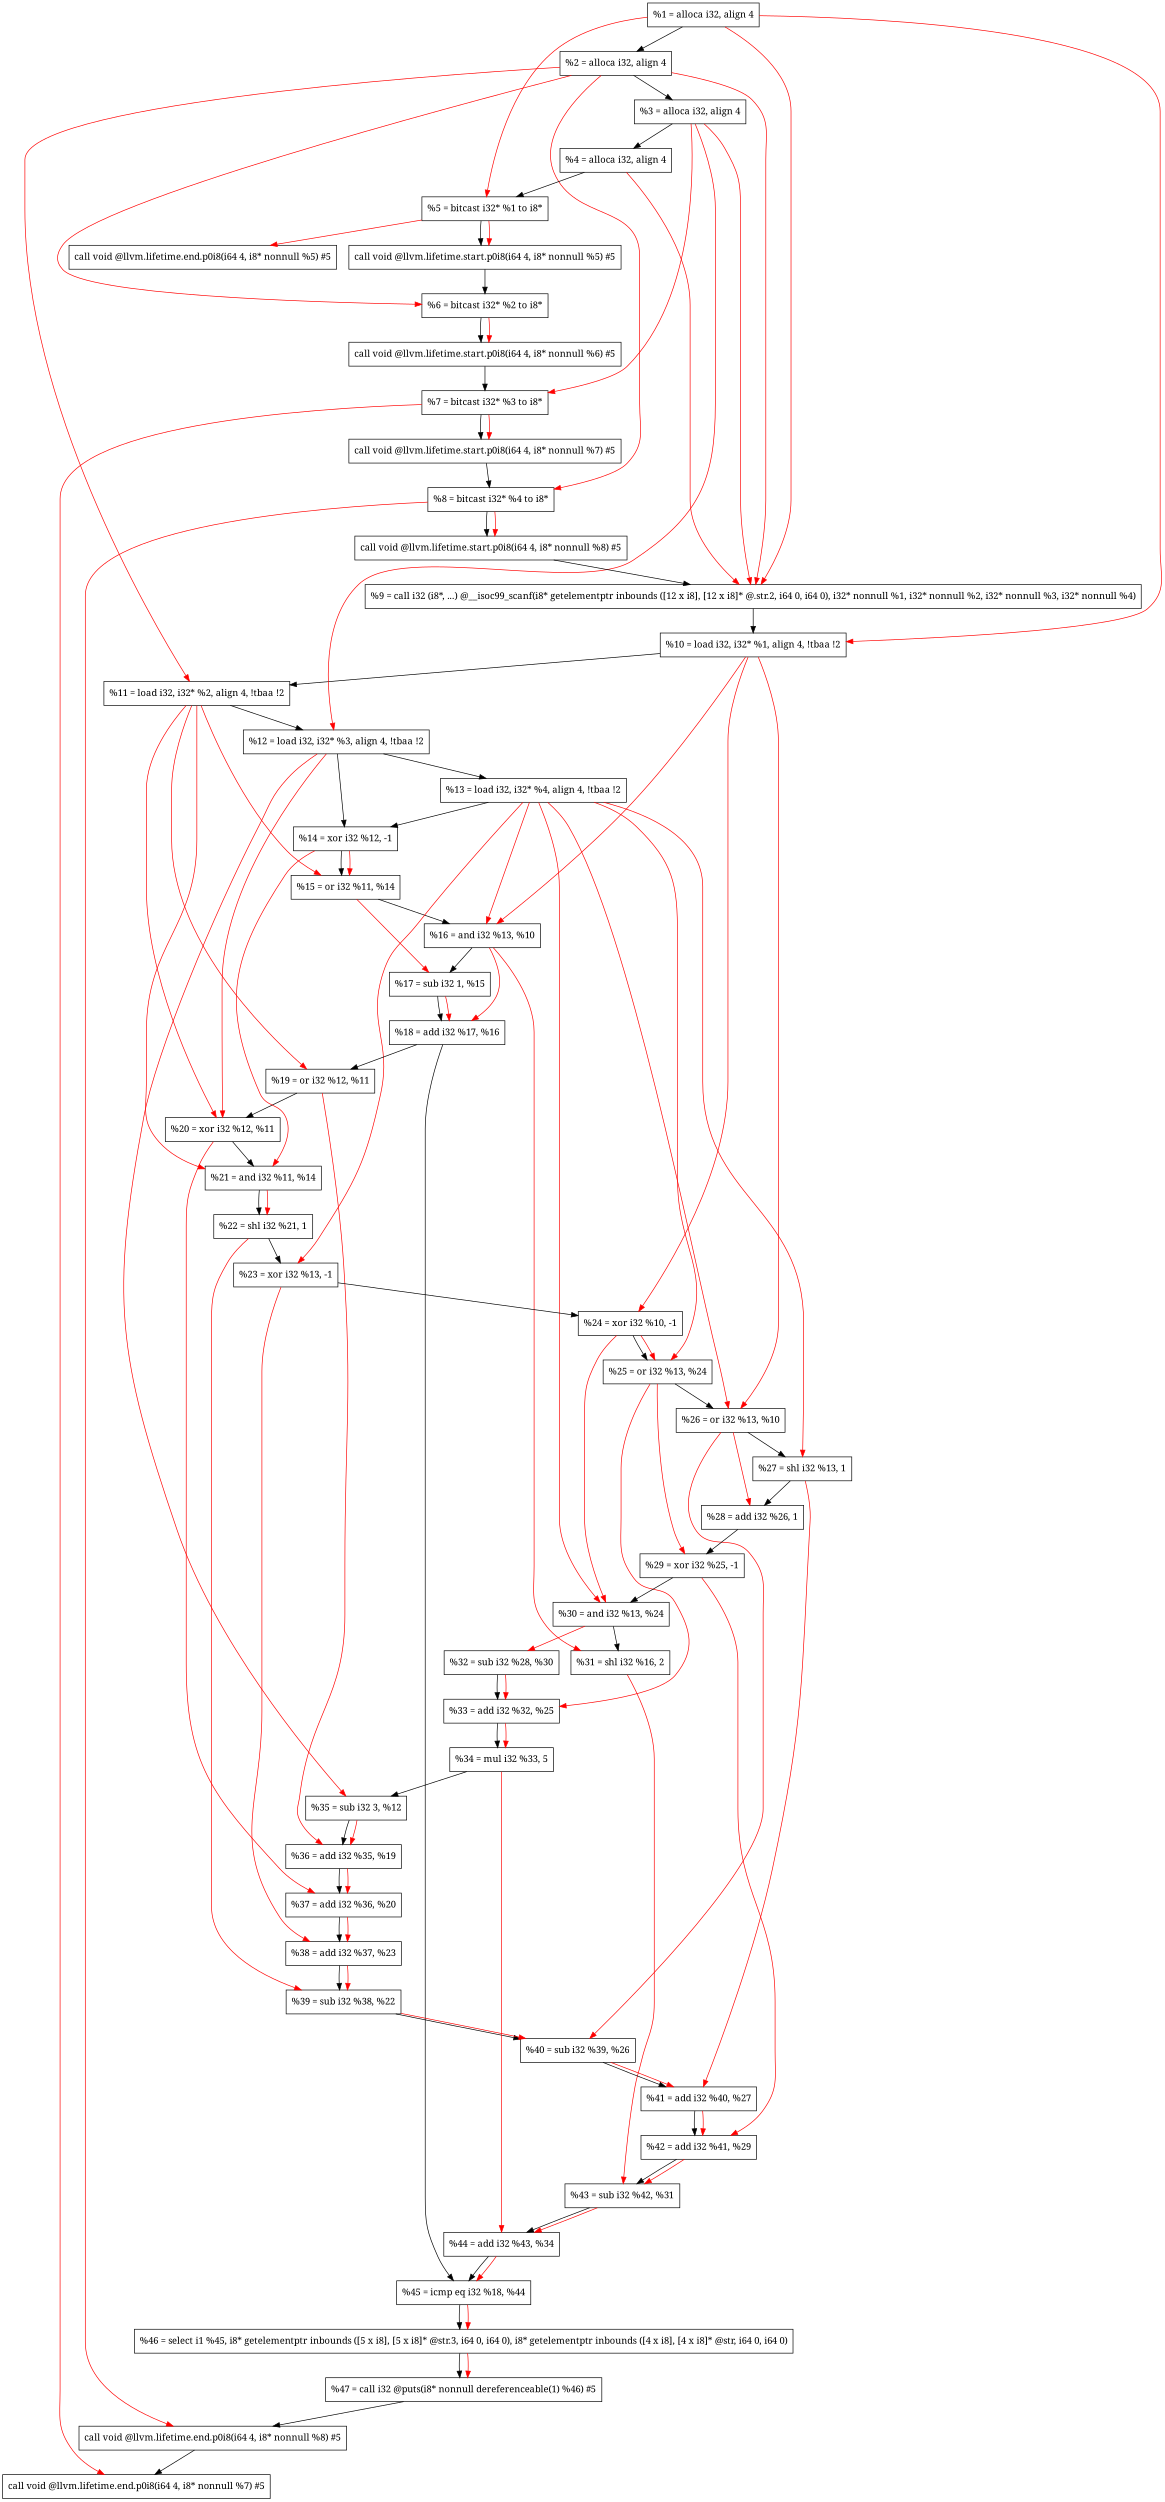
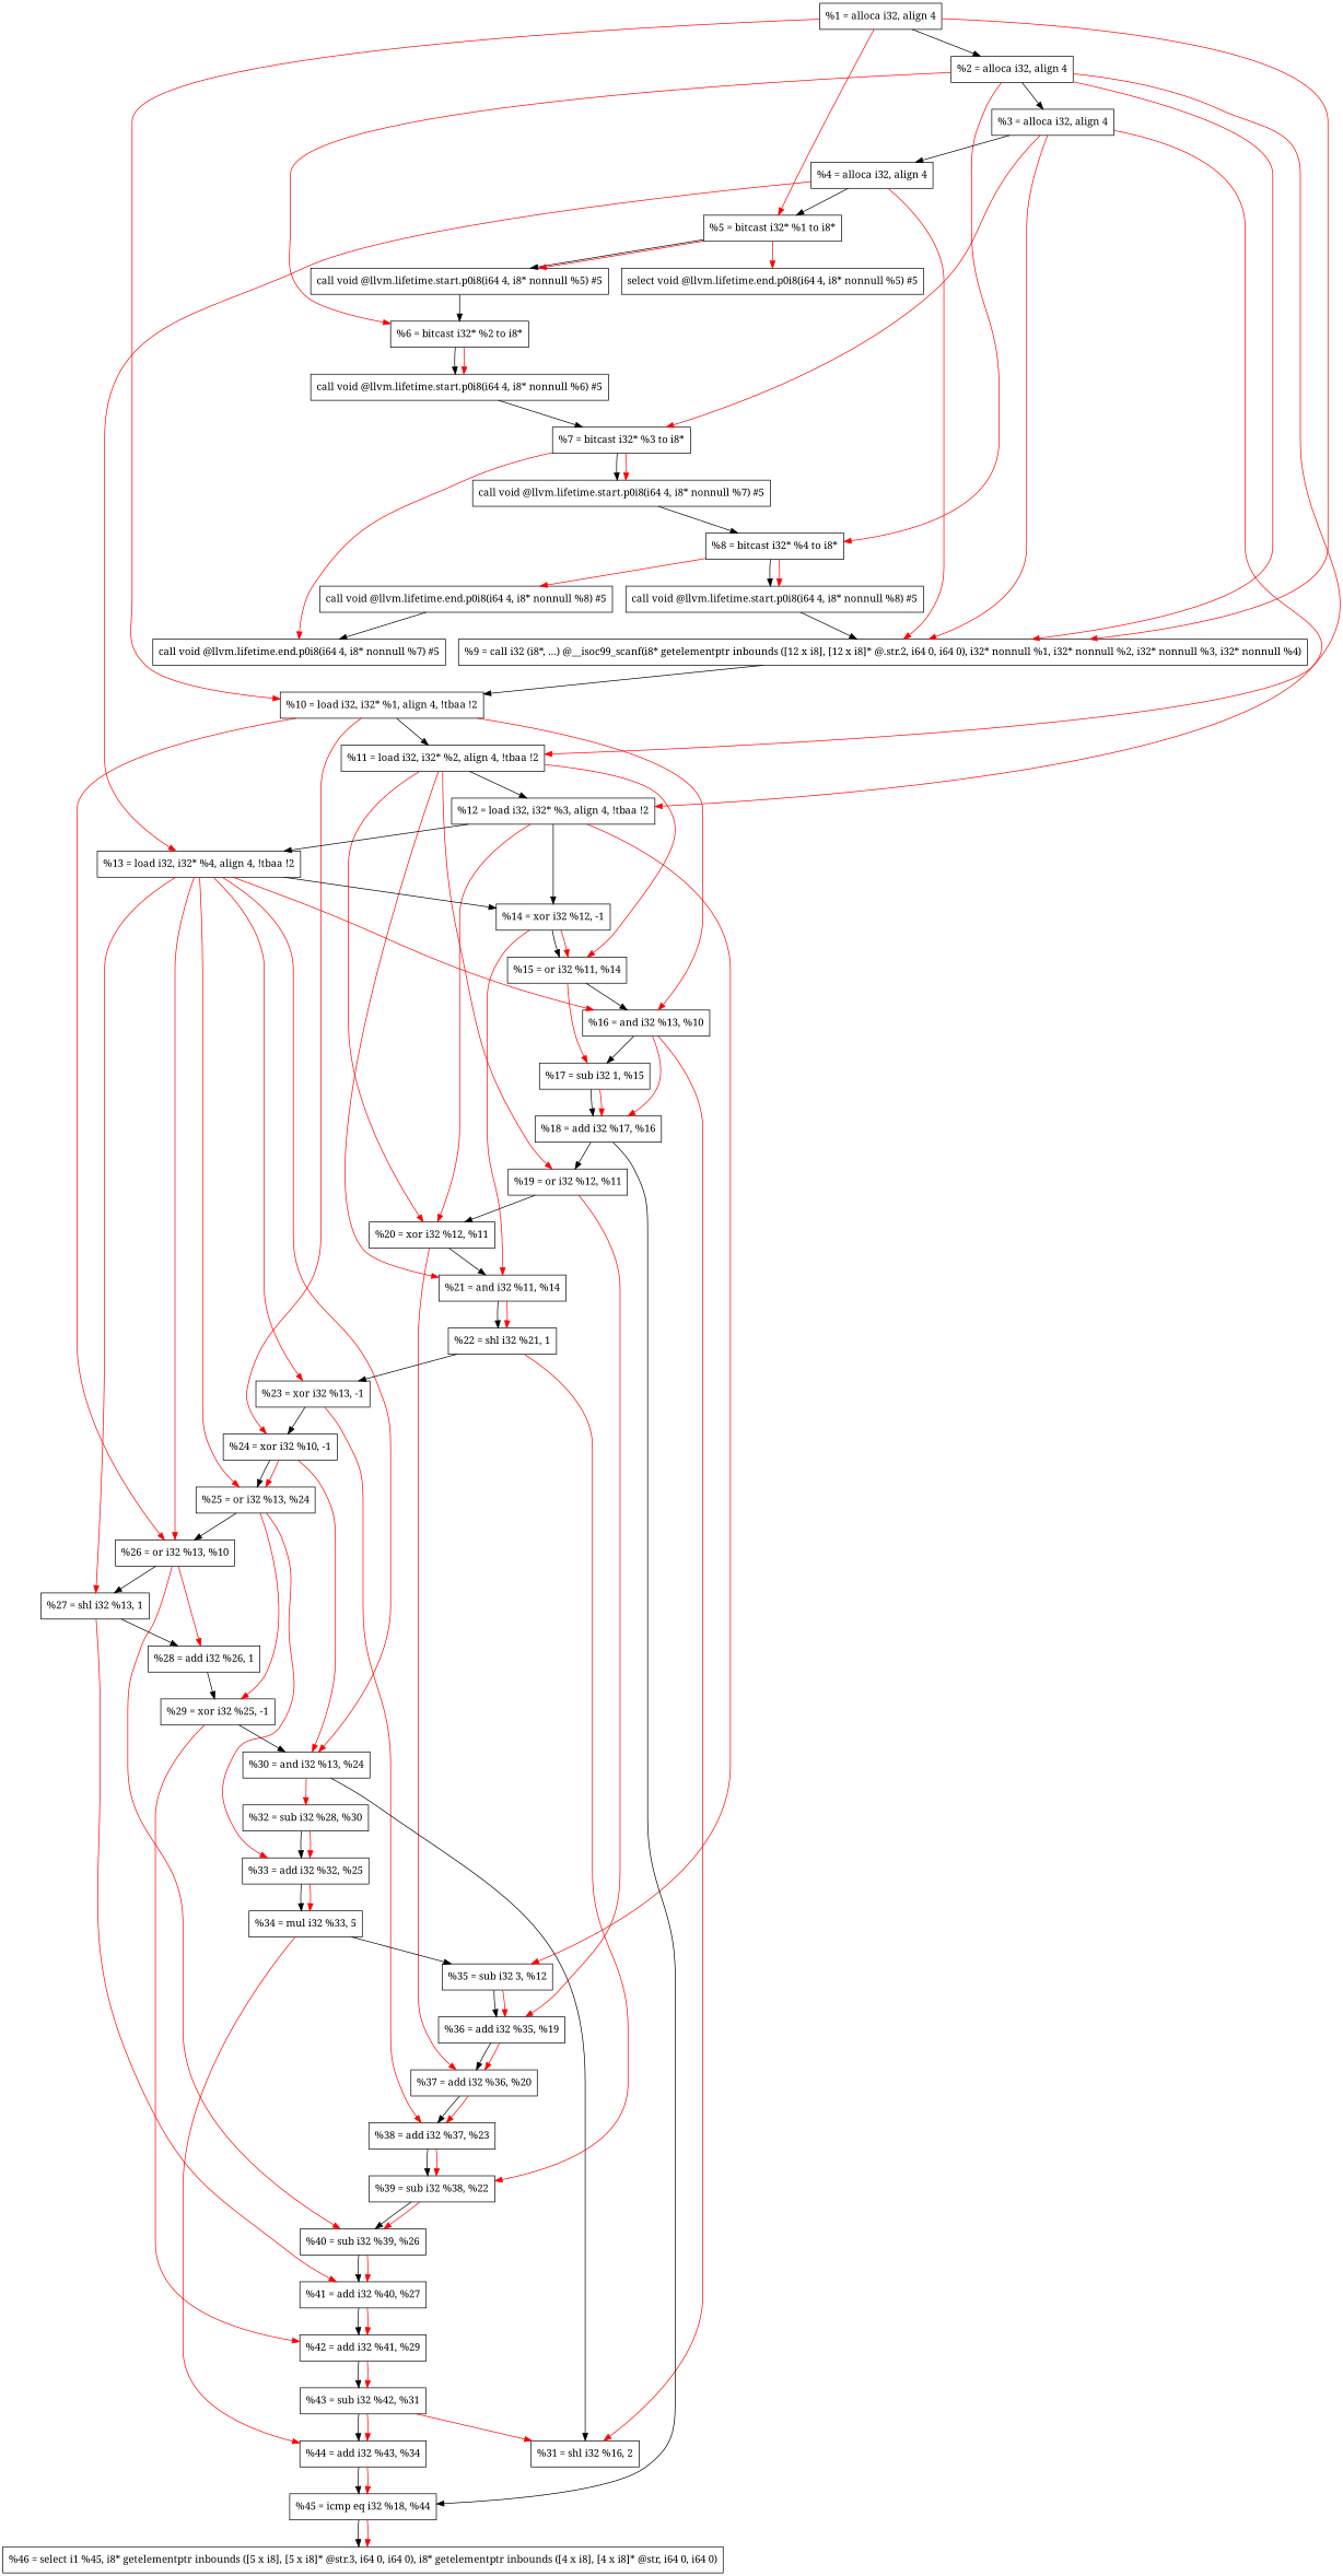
  digraph {
    fontname="Noto Serif"
    node [fontname="Noto Serif" shape=record]
    edge [fontname="Noto Serif" color=red]
    n1 [label="  %1 = alloca i32, align 4"]
    n2 [label="  %2 = alloca i32, align 4"]
    n3 [label="  %5 = bitcast i32* %1 to i8*"]
    n4 [label="  %9 = call i32 (i8*, ...) @__isoc99_scanf(i8* getelementptr inbounds ([12 x i8], [12 x i8]* @.str.2, i64 0, i64 0), i32* nonnull %1, i32* nonnull %2, i32* nonnull %3, i32* nonnull %4)"]
    n5 [label="  %10 = load i32, i32* %1, align 4, !tbaa !2"]
    n6 [label="  %3 = alloca i32, align 4"]
    n7 [label="  %6 = bitcast i32* %2 to i8*"]
    n8 [label="  %11 = load i32, i32* %2, align 4, !tbaa !2"]
    n9 [label="  %8 = bitcast i32* %4 to i8*"]
    n10 [label="  call void @llvm.lifetime.start.p0i8(i64 4, i8* nonnull %5) #5"]
-   n11 [label="  call void @llvm.lifetime.end.p0i8(i64 4, i8* nonnull %5) #5"]
+   n11 [label="select void @llvm.lifetime.end.p0i8(i64 4, i8* nonnull %5) #5"]
    n12 [label="  %16 = and i32 %13, %10"]
    n13 [label="  %24 = xor i32 %10, -1"]
    n14 [label="  %26 = or i32 %13, %10"]
    n15 [label="  %4 = alloca i32, align 4"]
    n16 [label="  %7 = bitcast i32* %3 to i8*"]
    n17 [label="  %12 = load i32, i32* %3, align 4, !tbaa !2"]
    n18 [label="  call void @llvm.lifetime.start.p0i8(i64 4, i8* nonnull %6) #5"]
    n19 [label="  %15 = or i32 %11, %14"]
    n20 [label="  %19 = or i32 %12, %11"]
    n21 [label="  %20 = xor i32 %12, %11"]
    n22 [label="  %21 = and i32 %11, %14"]
    n23 [label="  %13 = load i32, i32* %4, align 4, !tbaa !2"]
    n24 [label="  call void @llvm.lifetime.start.p0i8(i64 4, i8* nonnull %7) #5"]
    n25 [label="  call void @llvm.lifetime.end.p0i8(i64 4, i8* nonnull %7) #5"]
    n26 [label="  %14 = xor i32 %12, -1"]
    n27 [label="  %35 = sub i32 3, %12"]
    n28 [label="  call void @llvm.lifetime.start.p0i8(i64 4, i8* nonnull %8) #5"]
    n29 [label="  call void @llvm.lifetime.end.p0i8(i64 4, i8* nonnull %8) #5"]
    n30 [label="  %23 = xor i32 %13, -1"]
    n31 [label="  %25 = or i32 %13, %24"]
    n32 [label="  %27 = shl i32 %13, 1"]
    n33 [label="  %30 = and i32 %13, %24"]
    n34 [label="  %17 = sub i32 1, %15"]
    n35 [label="  %18 = add i32 %17, %16"]
    n36 [label="  %31 = shl i32 %16, 2"]
    n37 [label="  %28 = add i32 %26, 1"]
    n38 [label="  %40 = sub i32 %39, %26"]
    n39 [label="  %36 = add i32 %35, %19"]
    n40 [label="  %37 = add i32 %36, %20"]
    n41 [label="  %22 = shl i32 %21, 1"]
    n42 [label="  %38 = add i32 %37, %23"]
    n43 [label="  %29 = xor i32 %25, -1"]
    n44 [label="  %33 = add i32 %32, %25"]
    n45 [label="  %41 = add i32 %40, %27"]
    n46 [label="  %32 = sub i32 %28, %30"]
    n47 [label="  %45 = icmp eq i32 %18, %44"]
    n48 [label="  %43 = sub i32 %42, %31"]
    n49 [label="  %46 = select i1 %45, i8* getelementptr inbounds ([5 x i8], [5 x i8]* @str.3, i64 0, i64 0), i8* getelementptr inbounds ([4 x i8], [4 x i8]* @str, i64 0, i64 0)"]
    n50 [label="  %39 = sub i32 %38, %22"]
    n51 [label="  %42 = add i32 %41, %29"]
    n52 [label="  %34 = mul i32 %33, 5"]
    n53 [label="  %44 = add i32 %43, %34"]
-   n54 [label="  %47 = call i32 @puts(i8* nonnull dereferenceable(1) %46) #5"]
    n1 -> n2 [color=""]
    n1 -> n3
    n1 -> n4
    n1 -> n5
    n2 -> n4
    n2 -> n6 [color=""]
    n2 -> n7
    n2 -> n8
    n2 -> n9
    n3 -> n10 [color=""]
    n3 -> n10
    n3 -> n11
    n4 -> n5 [color=""]
    n5 -> n8 [color=""]
    n5 -> n12
    n5 -> n13
    n5 -> n14
    n6 -> n4
    n6 -> n15 [color=""]
    n6 -> n16
    n6 -> n17
    n7 -> n18 [color=""]
    n7 -> n18
    n8 -> n17 [color=""]
    n8 -> n19
    n8 -> n20
    n8 -> n21
    n8 -> n22
    n9 -> n28 [color=""]
    n9 -> n28
    n9 -> n29
    n10 -> n7 [color=""]
    n12 -> n34 [color=""]
    n12 -> n35
    n12 -> n36
    n13 -> n31 [color=""]
    n13 -> n31
    n13 -> n33
    n14 -> n32 [color=""]
    n14 -> n37
    n14 -> n38
    n15 -> n3 [color=""]
    n15 -> n4
+   n15 -> n23
    n16 -> n24 [color=""]
    n16 -> n24
    n16 -> n25
    n17 -> n21
    n17 -> n23 [color=""]
    n17 -> n26 [color=black]
    n17 -> n27
    n18 -> n16 [color=""]
    n19 -> n12 [color=""]
    n19 -> n34
    n20 -> n21 [color=""]
    n20 -> n39
    n21 -> n22 [color=""]
    n21 -> n40
    n22 -> n41 [color=""]
    n22 -> n41
    n23 -> n12
    n23 -> n14
    n23 -> n26 [color=""]
    n23 -> n30
    n23 -> n31
    n23 -> n32
    n23 -> n33
    n24 -> n9 [color=""]
    n26 -> n19 [color=""]
    n26 -> n19
    n26 -> n22
    n27 -> n39 [color=""]
    n27 -> n39
    n28 -> n4 [color=""]
    n29 -> n25 [color=""]
    n30 -> n13 [color=""]
    n30 -> n42
    n31 -> n14 [color=""]
    n31 -> n43
    n31 -> n44
    n32 -> n37 [color=""]
    n32 -> n45
    n33 -> n36 [color=""]
    n33 -> n46
    n34 -> n35 [color=""]
    n34 -> n35
    n35 -> n20 [color=""]
    n35 -> n47 [color=black]
-   n36 -> n48
+   n48 -> n36
    n37 -> n43 [color=""]
    n38 -> n45 [color=""]
    n38 -> n45
    n39 -> n40 [color=""]
    n39 -> n40
    n40 -> n42 [color=""]
    n40 -> n42
    n41 -> n30 [color=""]
    n41 -> n50
    n42 -> n50 [color=""]
    n42 -> n50
    n43 -> n33 [color=""]
    n43 -> n51
    n44 -> n52 [color=""]
    n44 -> n52
    n45 -> n51 [color=""]
    n45 -> n51
    n46 -> n44 [color=""]
    n46 -> n44
    n47 -> n49 [color=""]
    n47 -> n49
    n48 -> n53 [color=""]
    n48 -> n53
-   n49 -> n54 [color=""]
-   n49 -> n54
    n50 -> n38 [color=""]
    n50 -> n38
    n51 -> n48 [color=""]
    n51 -> n48
    n52 -> n27 [color=""]
    n52 -> n53
    n53 -> n47 [color=""]
    n53 -> n47
-   n54 -> n29 [color=""]
  }
